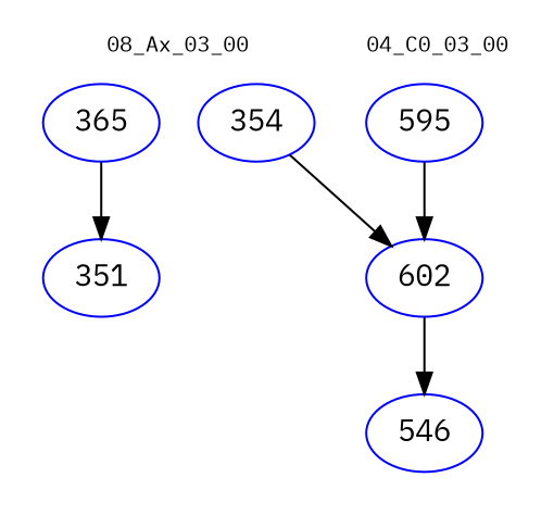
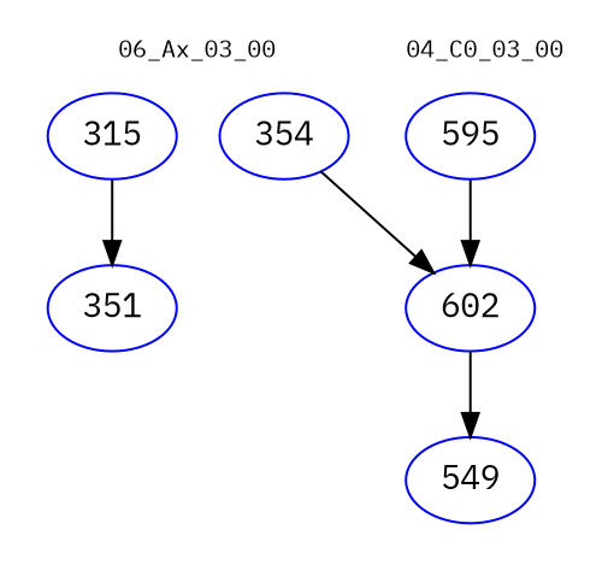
  digraph {
    fontname="IBM Plex Mono"
    node [color=blue fontname="IBM Plex Mono"]
    edge [color=black fontname="IBM Plex Mono"]
    n1 [label=354]
-   n2 [label=365]
+   n2 [label=315]
    n3 [label=351]
    n4 [label=595]
    n5 [label=602]
-   n6 [label=546]
+   n6 [label=549]
    subgraph cluster_1 {
      color=white
      fontsize=10
-     label="08_Ax_03_00"
+     label="06_Ax_03_00"
      n1
      n2
      n3
    }
    subgraph cluster_2 {
      color=white
      fontsize=10
      label="04_C0_03_00"
      n4
      n5
      n6
    }
    n1 -> n5
    n2 -> n3
    n4 -> n5
    n5 -> n6
  }
